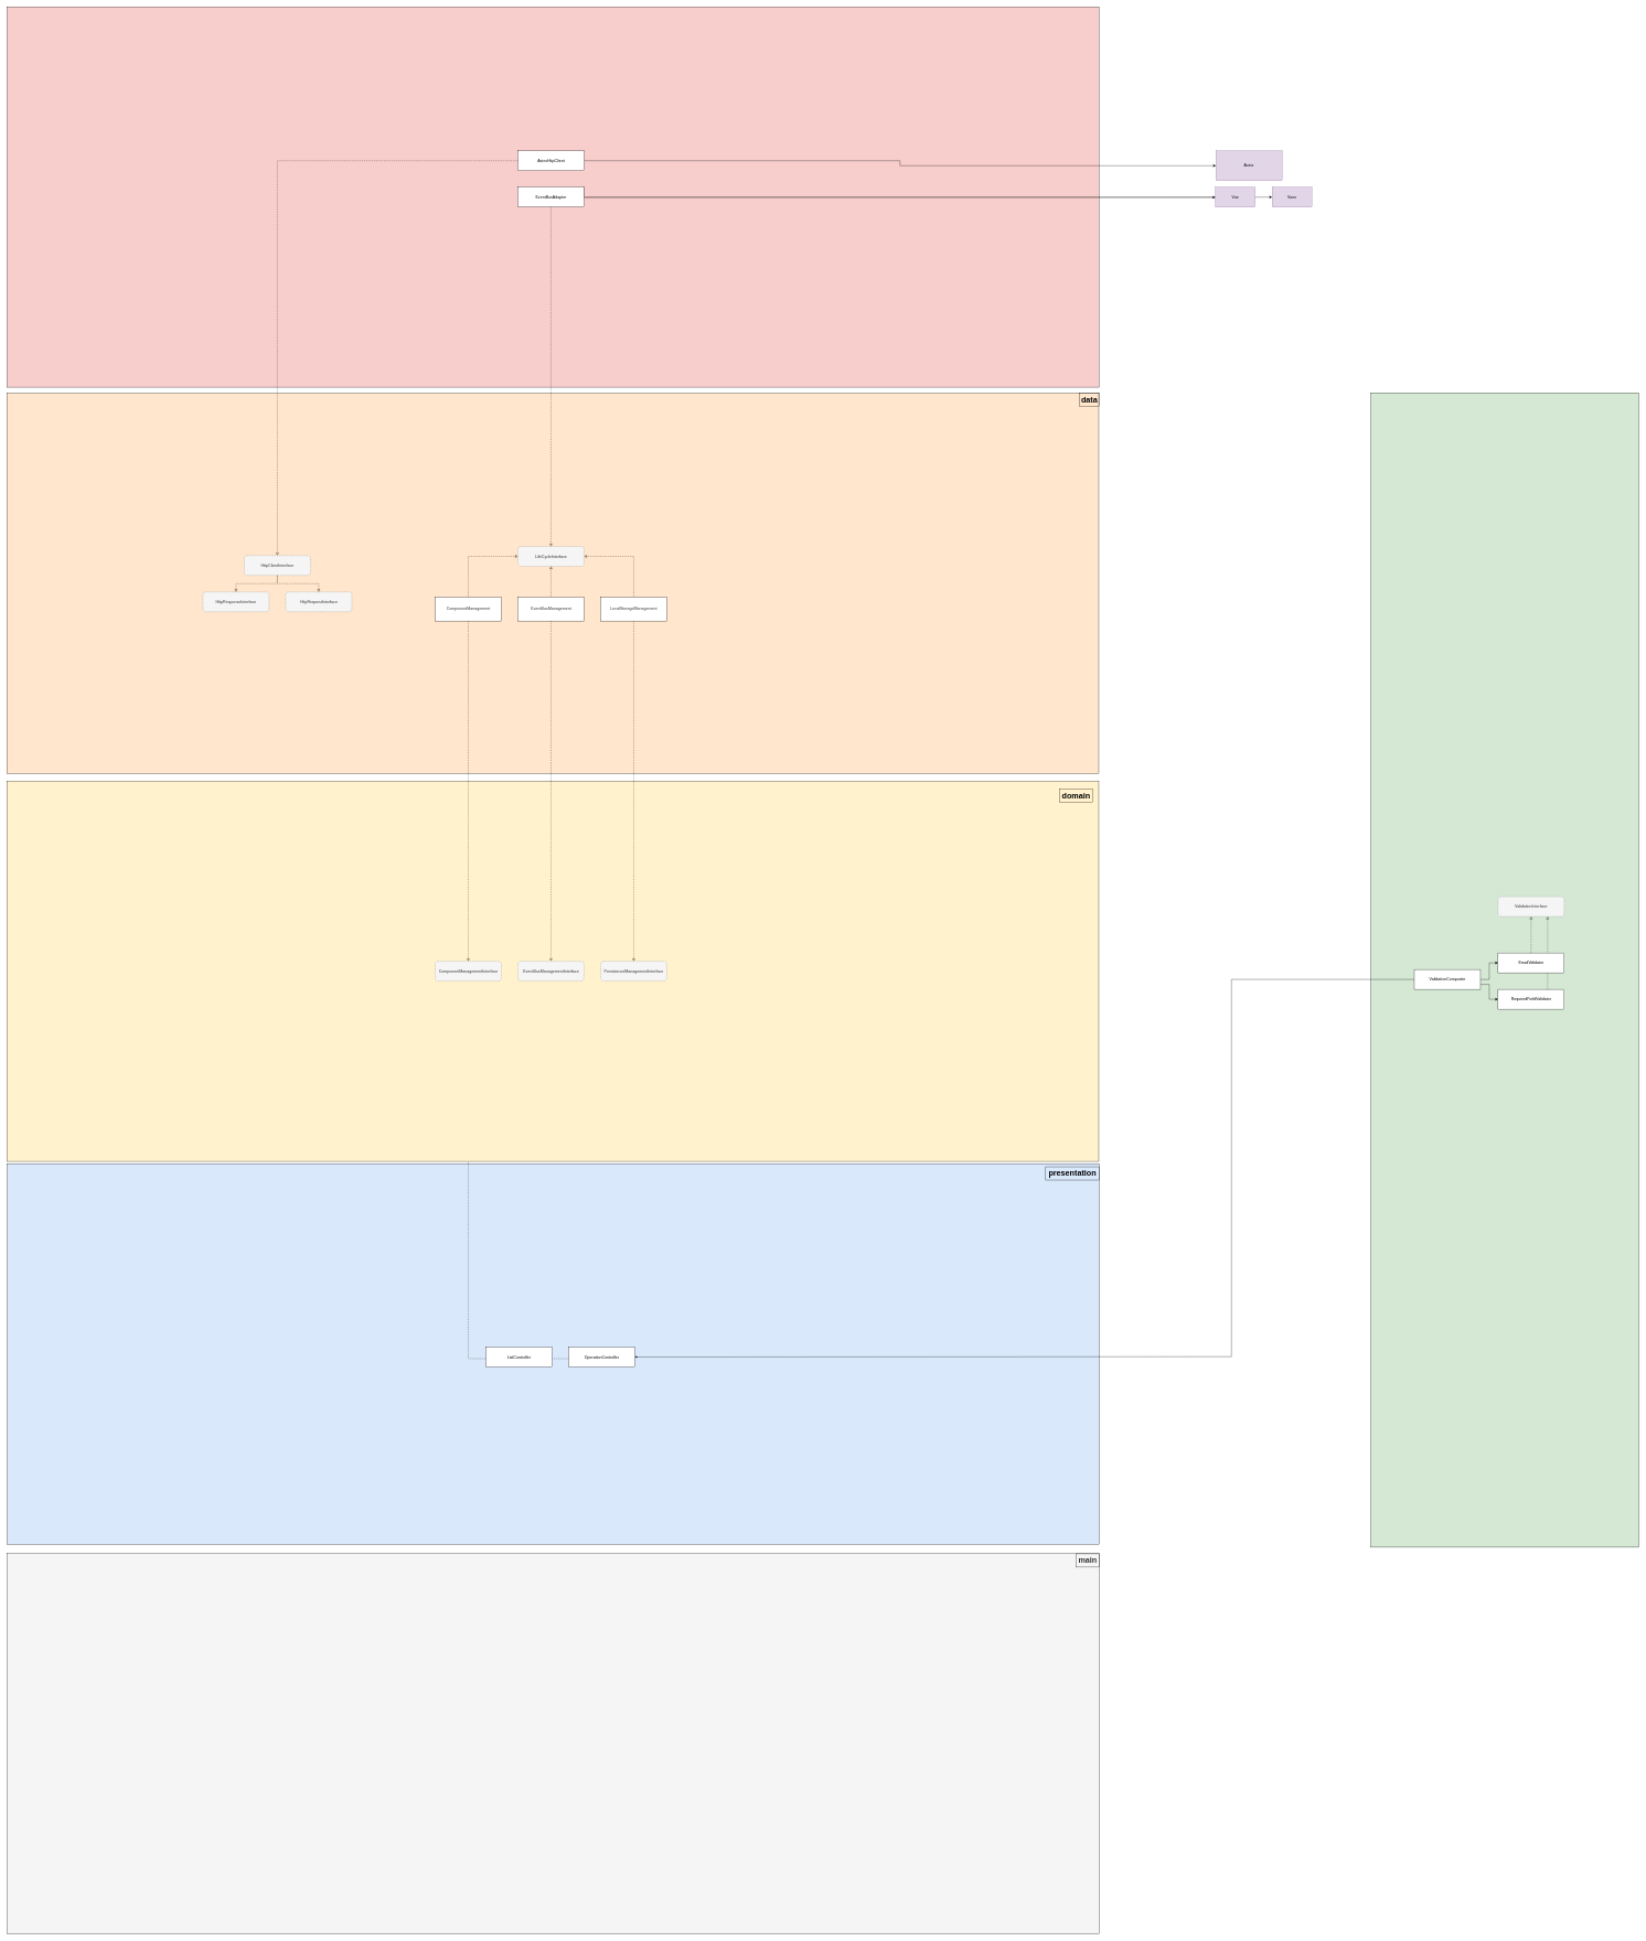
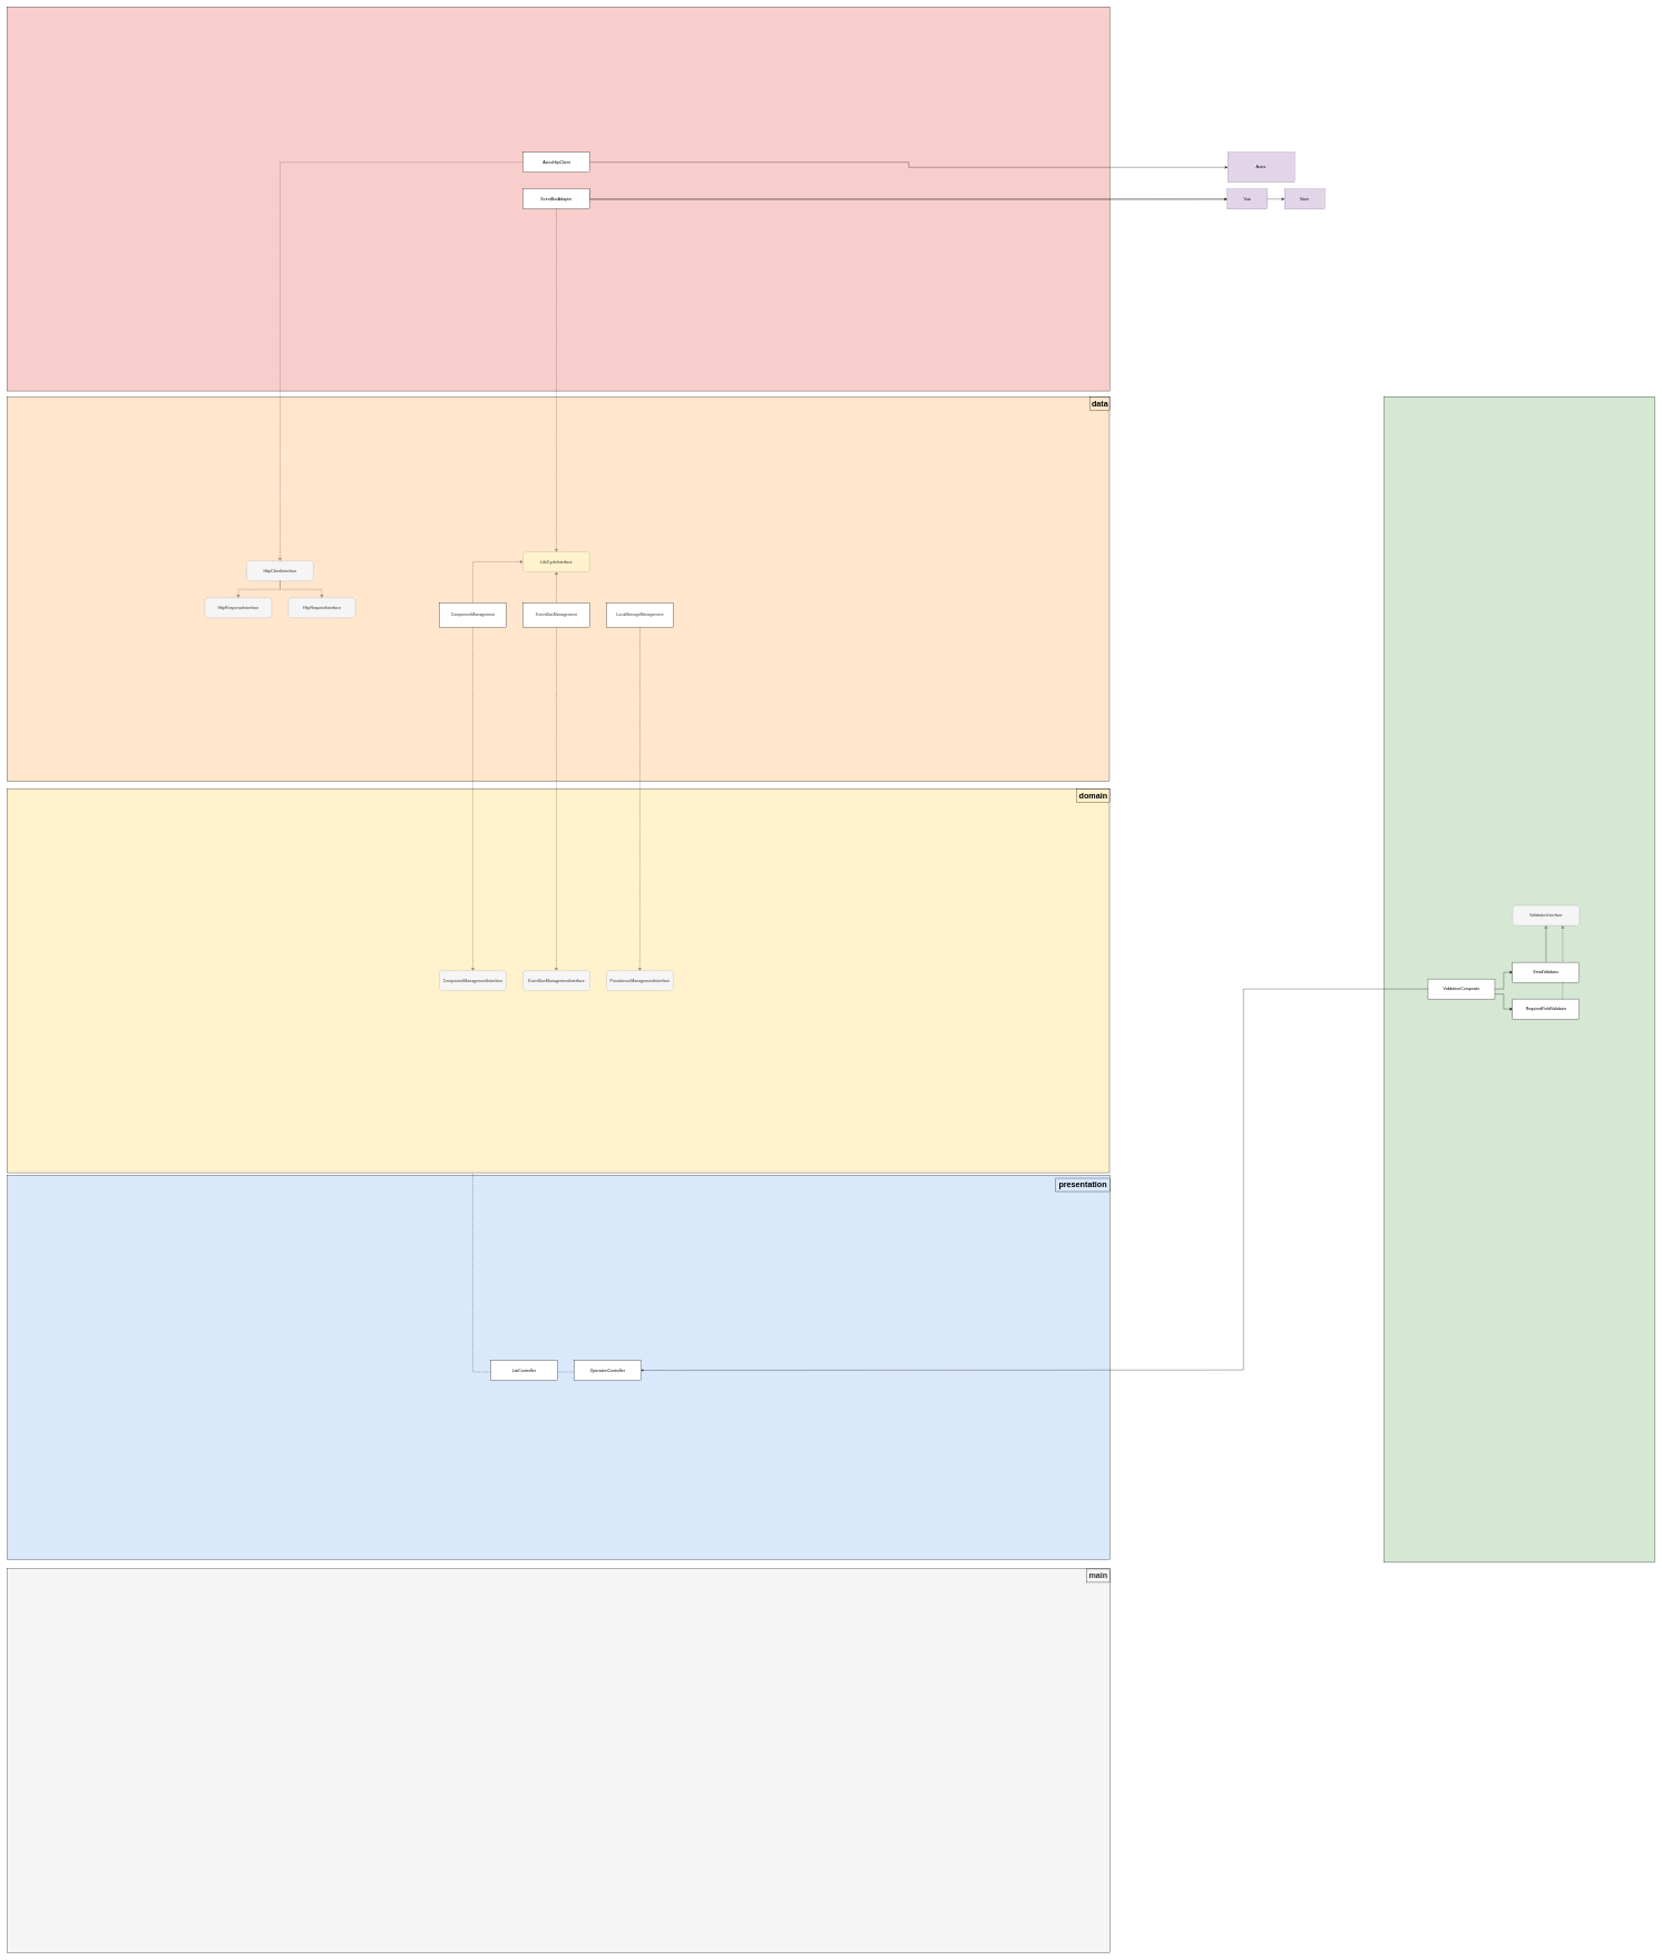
  <mxCell id="0" />
  <mxCell id="1" parent="0" />
  <mxCell id="2" value="" style="rounded=0;whiteSpace=wrap;html=1;fillColor=#dae8fc;strokeColor=#000000;" parent="1" vertex="1"><mxGeometry x="21" y="3518" width="3300" height="1150" as="geometry" /></mxCell>
  <mxCell id="3" style="edgeStyle=orthogonalEdgeStyle;rounded=0;orthogonalLoop=1;jettySize=auto;html=1;entryX=0.5;entryY=1;entryDx=0;entryDy=0;dashed=1;endArrow=classic;endFill=0;" parent="1" source="54" target="20" edge="1"><mxGeometry relative="1" as="geometry"><Array as="points"><mxPoint x="1415" y="4107" /></Array></mxGeometry></mxCell>
  <mxCell id="4" value="" style="rounded=0;whiteSpace=wrap;html=1;fillColor=#ffe6cc;strokeColor=#000000;" parent="1" vertex="1"><mxGeometry x="20" y="1188" width="3300" height="1150" as="geometry" /></mxCell>
  <mxCell id="5" value="" style="rounded=0;whiteSpace=wrap;html=1;fillColor=#fff2cc;strokeColor=#000000;" parent="1" vertex="1"><mxGeometry x="20" y="2360.5" width="3300" height="1150" as="geometry" /></mxCell>
  <mxCell id="6" value="" style="rounded=0;whiteSpace=wrap;html=1;fillColor=#f5f5f5;strokeColor=#000000;fontColor=#333333;movable=1;rotatable=0;" parent="1" vertex="1"><mxGeometry x="21" y="4696" width="3300" height="1150" as="geometry" /></mxCell>
  <mxCell id="7" value="" style="rounded=0;whiteSpace=wrap;html=1;fillColor=#f8cecc;strokeColor=#000000;" parent="1" vertex="1"><mxGeometry x="20.5" y="20" width="3300" height="1150" as="geometry" /></mxCell>
- <mxCell id="8" value="LifeCycleInterface" style="rounded=1;whiteSpace=wrap;html=1;dashed=1;fillColor=#f5f5f5;strokeColor=#666666;fontColor=#333333;" parent="1" vertex="1"><mxGeometry x="1564.5" y="1651.5" width="200" height="60" as="geometry" /></mxCell>
+ <mxCell id="8" value="LifeCycleInterface" style="rounded=1;whiteSpace=wrap;html=1;dashed=1;fillColor=#fff2cc;strokeColor=#666666;fontColor=#333333;" parent="1" vertex="1"><mxGeometry x="1564.5" y="1651.5" width="200" height="60" as="geometry" /></mxCell>
  <mxCell id="9" style="edgeStyle=orthogonalEdgeStyle;rounded=0;orthogonalLoop=1;jettySize=auto;html=1;dashed=1;endArrow=classic;endFill=0;" parent="1" source="11" target="14" edge="1"><mxGeometry relative="1" as="geometry" /></mxCell>
  <mxCell id="10" style="edgeStyle=orthogonalEdgeStyle;rounded=0;orthogonalLoop=1;jettySize=auto;html=1;entryX=0.5;entryY=1;entryDx=0;entryDy=0;dashed=1;endArrow=classic;endFill=0;" parent="1" source="11" target="8" edge="1"><mxGeometry relative="1" as="geometry" /></mxCell>
  <mxCell id="11" value="&lt;span style=&quot;color: rgb(51 , 51 , 51)&quot;&gt;EventBusManagement&lt;/span&gt;" style="rounded=0;whiteSpace=wrap;html=1;" parent="1" vertex="1"><mxGeometry x="1564.5" y="1805" width="200" height="72" as="geometry" /></mxCell>
  <mxCell id="12" style="edgeStyle=orthogonalEdgeStyle;rounded=0;orthogonalLoop=1;jettySize=auto;html=1;entryX=0.5;entryY=0;entryDx=0;entryDy=0;dashed=1;endArrow=classic;endFill=0;" parent="1" edge="1"><mxGeometry relative="1" as="geometry"><mxPoint x="1792" y="2905" as="targetPoint" /></mxGeometry></mxCell>
  <mxCell id="13" style="edgeStyle=orthogonalEdgeStyle;rounded=0;orthogonalLoop=1;jettySize=auto;html=1;entryX=0.5;entryY=1;entryDx=0;entryDy=0;dashed=1;endArrow=classic;endFill=0;" parent="1" edge="1"><mxGeometry relative="1" as="geometry"><mxPoint x="1792" y="2020.5" as="sourcePoint" /></mxGeometry></mxCell>
  <mxCell id="14" value="EventBusManagementInterface" style="rounded=1;whiteSpace=wrap;html=1;dashed=1;fillColor=#f5f5f5;strokeColor=#666666;fontColor=#333333;movable=1;" parent="1" vertex="1"><mxGeometry x="1564.5" y="2905.5" width="200" height="60" as="geometry" /></mxCell>
- <mxCell id="15" value="&lt;font style=&quot;font-size: 24px&quot;&gt;&lt;b&gt;domain&lt;/b&gt;&lt;/font&gt;" style="text;html=1;align=center;verticalAlign=middle;resizable=0;points=[];;autosize=1;strokeColor=#000000;strokeWidth=1;fillColor=none;" parent="1" vertex="1"><mxGeometry x="3200.5" y="2385.5" width="100" height="40" as="geometry" /></mxCell>
+ <mxCell id="15" value="&lt;font style=&quot;font-size: 24px&quot;&gt;&lt;b&gt;domain&lt;/b&gt;&lt;/font&gt;" style="text;html=1;align=center;verticalAlign=middle;resizable=0;points=[];;autosize=1;strokeColor=#000000;strokeWidth=1;fillColor=none;" parent="1" vertex="1"><mxGeometry x="3220.5" y="2360.5" width="100" height="40" as="geometry" /></mxCell>
  <mxCell id="16" value="&lt;span style=&quot;font-size: 24px&quot;&gt;&lt;b&gt;data&lt;/b&gt;&lt;/span&gt;" style="text;html=1;align=center;verticalAlign=middle;resizable=0;points=[];;autosize=1;strokeColor=#000000;strokeWidth=1;fillColor=none;" parent="1" vertex="1"><mxGeometry x="3260.5" y="1188" width="60" height="40" as="geometry" /></mxCell>
  <mxCell id="17" style="edgeStyle=orthogonalEdgeStyle;rounded=0;orthogonalLoop=1;jettySize=auto;html=1;" parent="1" source="19" target="41" edge="1"><mxGeometry relative="1" as="geometry"><Array as="points"><mxPoint x="3600" y="596" /><mxPoint x="3600" y="596" /></Array></mxGeometry></mxCell>
  <mxCell id="18" style="edgeStyle=orthogonalEdgeStyle;rounded=0;orthogonalLoop=1;jettySize=auto;html=1;entryX=0;entryY=0.5;entryDx=0;entryDy=0;endArrow=classic;endFill=1;" parent="1" target="42" edge="1"><mxGeometry relative="1" as="geometry"><Array as="points"><mxPoint x="1765" y="596" /><mxPoint x="3460" y="596" /></Array><mxPoint x="1764.5" y="564.833" as="sourcePoint" /></mxGeometry></mxCell>
  <mxCell id="19" value="&lt;span style=&quot;white-space: normal&quot;&gt;EventBusAdapter&lt;/span&gt;" style="rounded=0;whiteSpace=wrap;html=1;" parent="1" vertex="1"><mxGeometry x="1564.5" y="564.75" width="200" height="60" as="geometry" /></mxCell>
  <mxCell id="20" value="ComponentManagementInterface" style="rounded=1;whiteSpace=wrap;html=1;dashed=1;fillColor=#f5f5f5;strokeColor=#666666;fontColor=#333333;movable=1;" parent="1" vertex="1"><mxGeometry x="1314.5" y="2905.5" width="200" height="60" as="geometry" /></mxCell>
  <mxCell id="21" style="edgeStyle=orthogonalEdgeStyle;rounded=0;orthogonalLoop=1;jettySize=auto;html=1;entryX=0;entryY=0.5;entryDx=0;entryDy=0;endArrow=classic;endFill=0;dashed=1;" parent="1" source="23" target="8" edge="1"><mxGeometry relative="1" as="geometry"><Array as="points"><mxPoint x="1414" y="1681.5" /></Array></mxGeometry></mxCell>
  <mxCell id="22" style="edgeStyle=orthogonalEdgeStyle;rounded=0;orthogonalLoop=1;jettySize=auto;html=1;dashed=1;endArrow=classic;endFill=0;" parent="1" source="23" target="20" edge="1"><mxGeometry relative="1" as="geometry" /></mxCell>
  <mxCell id="23" value="&lt;span style=&quot;color: rgb(51 , 51 , 51)&quot;&gt;ComponentManagement&lt;/span&gt;" style="rounded=0;whiteSpace=wrap;html=1;" parent="1" vertex="1"><mxGeometry x="1314.5" y="1805" width="200" height="72" as="geometry" /></mxCell>
  <mxCell id="24" value="&lt;font style=&quot;font-size: 24px&quot;&gt;&lt;b&gt;main&lt;/b&gt;&lt;/font&gt;" style="text;html=1;align=center;verticalAlign=middle;resizable=0;points=[];;autosize=1;strokeColor=#000000;strokeWidth=1;fillColor=none;fontColor=#333333;" parent="1" vertex="1"><mxGeometry x="3250.5" y="4697" width="70" height="40" as="geometry" /></mxCell>
  <mxCell id="25" value="PersistenceManagementInterface" style="rounded=1;whiteSpace=wrap;html=1;dashed=1;fillColor=#f5f5f5;strokeColor=#666666;fontColor=#333333;movable=1;" parent="1" vertex="1"><mxGeometry x="1814.5" y="2905.5" width="200" height="60" as="geometry" /></mxCell>
- <mxCell id="26" style="edgeStyle=orthogonalEdgeStyle;rounded=0;orthogonalLoop=1;jettySize=auto;html=1;entryX=1;entryY=0.5;entryDx=0;entryDy=0;endArrow=classic;endFill=0;dashed=1;" parent="1" source="28" target="8" edge="1"><mxGeometry relative="1" as="geometry"><Array as="points"><mxPoint x="1915" y="1681.5" /></Array></mxGeometry></mxCell>
  <mxCell id="27" style="edgeStyle=orthogonalEdgeStyle;rounded=0;orthogonalLoop=1;jettySize=auto;html=1;dashed=1;endArrow=classic;endFill=0;" parent="1" source="28" target="25" edge="1"><mxGeometry relative="1" as="geometry" /></mxCell>
  <mxCell id="28" value="&lt;span style=&quot;color: rgb(51 , 51 , 51)&quot;&gt;LocalStorageManagement&lt;/span&gt;" style="rounded=0;whiteSpace=wrap;html=1;" parent="1" vertex="1"><mxGeometry x="1814.5" y="1805" width="200" height="72" as="geometry" /></mxCell>
  <mxCell id="29" value="&lt;font style=&quot;font-size: 24px&quot;&gt;&lt;b&gt;presentation&lt;/b&gt;&lt;/font&gt;" style="text;html=1;align=center;verticalAlign=middle;resizable=0;points=[];;autosize=1;strokeColor=#000000;strokeWidth=1;fillColor=none;" parent="1" vertex="1"><mxGeometry x="3159.5" y="3527" width="161" height="40" as="geometry" /></mxCell>
  <mxCell id="30" value="" style="rounded=0;whiteSpace=wrap;html=1;fillColor=#d5e8d4;strokeColor=#000000;editable=0;movable=0;resizable=0;" parent="1" vertex="1"><mxGeometry x="4142" y="1187" width="810" height="3490" as="geometry" /></mxCell>
- <mxCell id="31" style="edgeStyle=orthogonalEdgeStyle;rounded=0;orthogonalLoop=1;jettySize=auto;html=1;entryX=0.5;entryY=1;entryDx=0;entryDy=0;dashed=1;endArrow=classic;endFill=0;" parent="1" source="38" target="33" edge="1"><mxGeometry relative="1" as="geometry" /></mxCell>
+ <mxCell id="31" style="edgeStyle=orthogonalEdgeStyle;rounded=0;orthogonalLoop=1;jettySize=auto;html=1;entryX=0.5;entryY=1;entryDx=0;entryDy=0;dashed=0;endArrow=classic;endFill=0;" parent="1" source="38" target="33" edge="1"><mxGeometry relative="1" as="geometry" /></mxCell>
  <mxCell id="32" style="edgeStyle=orthogonalEdgeStyle;rounded=0;orthogonalLoop=1;jettySize=auto;html=1;entryX=0.75;entryY=1;entryDx=0;entryDy=0;dashed=1;endArrow=classic;endFill=0;exitX=0.75;exitY=0;exitDx=0;exitDy=0;" parent="1" source="39" target="33" edge="1"><mxGeometry relative="1" as="geometry" /></mxCell>
  <mxCell id="33" value="ValidationInterface" style="rounded=1;whiteSpace=wrap;html=1;dashed=1;fillColor=#f5f5f5;strokeColor=#666666;fontColor=#333333;" parent="1" vertex="1"><mxGeometry x="4526.5" y="2710.5" width="200" height="60" as="geometry" /></mxCell>
  <mxCell id="34" style="edgeStyle=orthogonalEdgeStyle;rounded=0;orthogonalLoop=1;jettySize=auto;html=1;" parent="1" source="37" target="38" edge="1"><mxGeometry relative="1" as="geometry" /></mxCell>
  <mxCell id="35" style="edgeStyle=orthogonalEdgeStyle;rounded=0;orthogonalLoop=1;jettySize=auto;html=1;entryX=0;entryY=0.5;entryDx=0;entryDy=0;exitX=1;exitY=0.75;exitDx=0;exitDy=0;" parent="1" source="37" target="39" edge="1"><mxGeometry relative="1" as="geometry" /></mxCell>
  <mxCell id="36" style="edgeStyle=orthogonalEdgeStyle;rounded=0;orthogonalLoop=1;jettySize=auto;html=1;entryX=1;entryY=0.5;entryDx=0;entryDy=0;endArrow=diamondThin;endFill=1;" parent="1" source="37" target="54" edge="1"><mxGeometry relative="1" as="geometry"><Array as="points"><mxPoint x="3721" y="2961" /><mxPoint x="3721" y="4101" /></Array></mxGeometry></mxCell>
  <mxCell id="37" value="ValidationComposite" style="rounded=0;whiteSpace=wrap;html=1;" parent="1" vertex="1"><mxGeometry x="4273.5" y="2930.5" width="200" height="60" as="geometry" /></mxCell>
  <mxCell id="38" value="EmailValidator" style="rounded=0;whiteSpace=wrap;html=1;" parent="1" vertex="1"><mxGeometry x="4526.5" y="2880.5" width="200" height="60" as="geometry" /></mxCell>
  <mxCell id="39" value="RequiredFieldValidator" style="rounded=0;whiteSpace=wrap;html=1;" parent="1" vertex="1"><mxGeometry x="4526.5" y="2990.5" width="200" height="60" as="geometry" /></mxCell>
  <mxCell id="40" style="edgeStyle=orthogonalEdgeStyle;rounded=0;orthogonalLoop=1;jettySize=auto;html=1;entryX=0;entryY=0.5;entryDx=0;entryDy=0;endArrow=classic;endFill=1;" parent="1" source="44" target="43" edge="1"><mxGeometry relative="1" as="geometry" /></mxCell>
  <mxCell id="41" value="Vue" style="rounded=0;whiteSpace=wrap;html=1;fillColor=#e1d5e7;strokeColor=#9673a6;" parent="1" vertex="1"><mxGeometry x="3672.5" y="565.5" width="120" height="60" as="geometry" /></mxCell>
  <mxCell id="42" value="Vuex" style="rounded=0;whiteSpace=wrap;html=1;fillColor=#e1d5e7;strokeColor=#9673a6;" parent="1" vertex="1"><mxGeometry x="3844" y="565.5" width="120" height="60" as="geometry" /></mxCell>
  <mxCell id="43" value="Axios" style="rounded=0;whiteSpace=wrap;html=1;fillColor=#e1d5e7;strokeColor=#9673a6;" parent="1" vertex="1"><mxGeometry x="3674" y="455.5" width="200" height="90" as="geometry" /></mxCell>
  <mxCell id="44" value="&lt;span style=&quot;white-space: normal&quot;&gt;AxiosHttpClient&lt;/span&gt;" style="rounded=0;whiteSpace=wrap;html=1;" parent="1" vertex="1"><mxGeometry x="1564.5" y="455.25" width="200" height="60" as="geometry" /></mxCell>
  <mxCell id="45" style="edgeStyle=orthogonalEdgeStyle;rounded=0;orthogonalLoop=1;jettySize=auto;html=1;entryX=0.5;entryY=0;entryDx=0;entryDy=0;dashed=1;endArrow=classic;endFill=0;" parent="1" source="44" target="51" edge="1"><mxGeometry relative="1" as="geometry" /></mxCell>
  <mxCell id="46" style="edgeStyle=orthogonalEdgeStyle;rounded=0;orthogonalLoop=1;jettySize=auto;html=1;entryX=0.5;entryY=0;entryDx=0;entryDy=0;dashed=1;endArrow=classic;endFill=0;" parent="1" source="19" target="8" edge="1"><mxGeometry relative="1" as="geometry" /></mxCell>
  <mxCell id="47" value="" style="group" parent="1" vertex="1" connectable="0"><mxGeometry x="612.5" y="1679" width="450" height="170" as="geometry" /></mxCell>
  <mxCell id="48" value="" style="group" parent="47" vertex="1" connectable="0"><mxGeometry y="110" width="450" height="60" as="geometry" /></mxCell>
  <mxCell id="49" value="HttpRequestInterface" style="rounded=1;whiteSpace=wrap;html=1;dashed=1;fillColor=#f5f5f5;strokeColor=#666666;fontColor=#333333;" parent="48" vertex="1"><mxGeometry x="250" width="200" height="60" as="geometry" /></mxCell>
  <mxCell id="50" value="HttpResponseInterface" style="rounded=1;whiteSpace=wrap;html=1;dashed=1;fillColor=#f5f5f5;strokeColor=#666666;fontColor=#333333;" parent="48" vertex="1"><mxGeometry width="200" height="60" as="geometry" /></mxCell>
  <mxCell id="51" value="HttpClientInterface" style="rounded=1;whiteSpace=wrap;html=1;dashed=1;fillColor=#f5f5f5;strokeColor=#666666;fontColor=#333333;" parent="47" vertex="1"><mxGeometry x="125" width="200" height="60" as="geometry" /></mxCell>
  <mxCell id="52" style="edgeStyle=orthogonalEdgeStyle;rounded=0;orthogonalLoop=1;jettySize=auto;html=1;entryX=0.5;entryY=0;entryDx=0;entryDy=0;endArrow=classic;endFill=0;dashed=1;" parent="47" source="51" target="49" edge="1"><mxGeometry relative="1" as="geometry" /></mxCell>
  <mxCell id="53" style="edgeStyle=orthogonalEdgeStyle;rounded=0;orthogonalLoop=1;jettySize=auto;html=1;entryX=0.5;entryY=0;entryDx=0;entryDy=0;endArrow=classic;endFill=0;dashed=1;" parent="47" source="51" target="50" edge="1"><mxGeometry relative="1" as="geometry" /></mxCell>
  <mxCell id="54" value="OperationController" style="rounded=0;whiteSpace=wrap;html=1;" parent="1" vertex="1"><mxGeometry x="1718" y="4072" width="200" height="60" as="geometry" /></mxCell>
  <mxCell id="55" value="ListController" style="rounded=0;whiteSpace=wrap;html=1;" parent="1" vertex="1"><mxGeometry x="1468" y="4072" width="200" height="60" as="geometry" /></mxCell>
